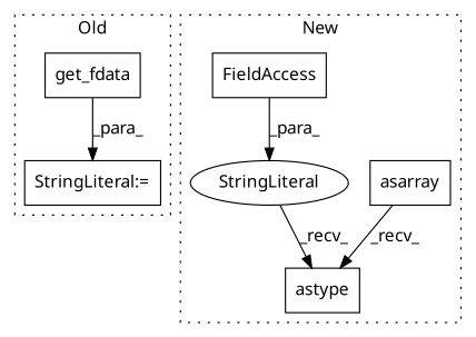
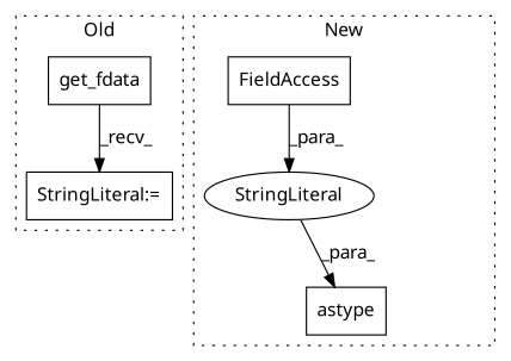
  digraph {
    fontname="Noto Sans"
    node [a=32 fontname="Noto Sans" l=11 shape=box]
    edge [fontname="Noto Sans"]
    n1 [label=get_fdata s=1590]
    n2 [a=7 l=1 label="StringLiteral:=" s=1585]
    n3 [l="7,1" label=astype s="1597,1613"]
    n4 [a=45 l=9 label=StringLiteral s=1604 shape=ellipse]
-   n5 [l="8,1" label=asarray s="1576,1595"]
    n6 [a=22 label=FieldAccess s=1584]
    subgraph cluster_1 {
      label=Old
      style=dotted
      n1
      n2
    }
    subgraph cluster_2 {
      label=New
      style=dotted
      n3
      n4
-     n5
      n6
    }
-   n1 -> n2 [label=_para_]
-   n4 -> n3 [label=_recv_]
-   n5 -> n3 [label=_recv_]
+   n1 -> n2 [label=_recv_]
+   n4 -> n3 [label=_para_]
    n6 -> n4 [label=_para_]
  }
